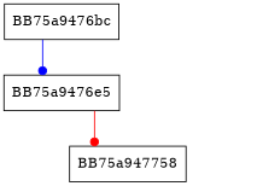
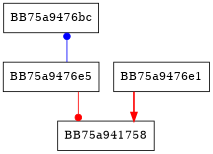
  digraph {
    splines=ortho
    node [shape=box]
    edge [arrowhead=dot color=red style=solid]
    BB75a9476bc
    BB75a9476e5
-   BB75a947758
-   BB75a9476bc -> BB75a9476e5 [color=blue]
+   BB75a947758 [label=BB75a941758]
+   BB75a9476e1
+   BB75a9476e5 -> BB75a9476bc [color=blue]
    BB75a9476e5 -> BB75a947758
+   BB75a9476e1 -> BB75a947758 [arrowhead=normal style=bold]
  }
